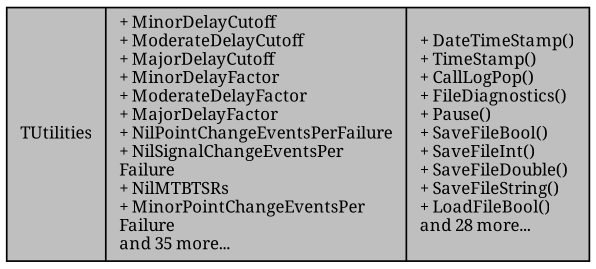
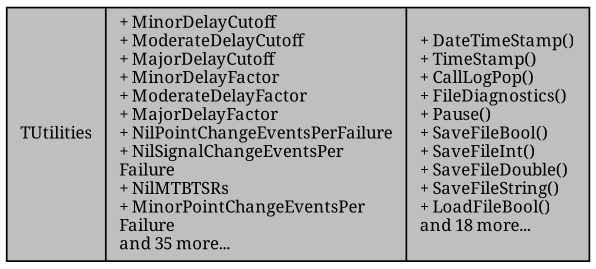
  digraph {
    rankdir=LR
    fontname="Noto Serif"
-   n1 [color=black fillcolor=grey75 fontcolor=black fontname="Noto Serif" fontsize=10 height=0.2 label="{TUtilities\n|+ MinorDelayCutoff\l+ ModerateDelayCutoff\l+ MajorDelayCutoff\l+ MinorDelayFactor\l+ ModerateDelayFactor\l+ MajorDelayFactor\l+ NilPointChangeEventsPerFailure\l+ NilSignalChangeEventsPer\lFailure\l+ NilMTBTSRs\l+ MinorPointChangeEventsPer\lFailure\land 35 more...\l|+ DateTimeStamp()\l+ TimeStamp()\l+ CallLogPop()\l+ FileDiagnostics()\l+ Pause()\l+ SaveFileBool()\l+ SaveFileInt()\l+ SaveFileDouble()\l+ SaveFileString()\l+ LoadFileBool()\land 28 more...\l}" shape=record style=filled width=0.4]
+   n1 [color=black fillcolor=grey75 fontcolor=black fontname="Noto Serif" fontsize=10 height=0.2 label="{TUtilities\n|+ MinorDelayCutoff\l+ ModerateDelayCutoff\l+ MajorDelayCutoff\l+ MinorDelayFactor\l+ ModerateDelayFactor\l+ MajorDelayFactor\l+ NilPointChangeEventsPerFailure\l+ NilSignalChangeEventsPer\lFailure\l+ NilMTBTSRs\l+ MinorPointChangeEventsPer\lFailure\land 35 more...\l|+ DateTimeStamp()\l+ TimeStamp()\l+ CallLogPop()\l+ FileDiagnostics()\l+ Pause()\l+ SaveFileBool()\l+ SaveFileInt()\l+ SaveFileDouble()\l+ SaveFileString()\l+ LoadFileBool()\land 18 more...\l}" shape=record style=filled width=0.4]
  }
